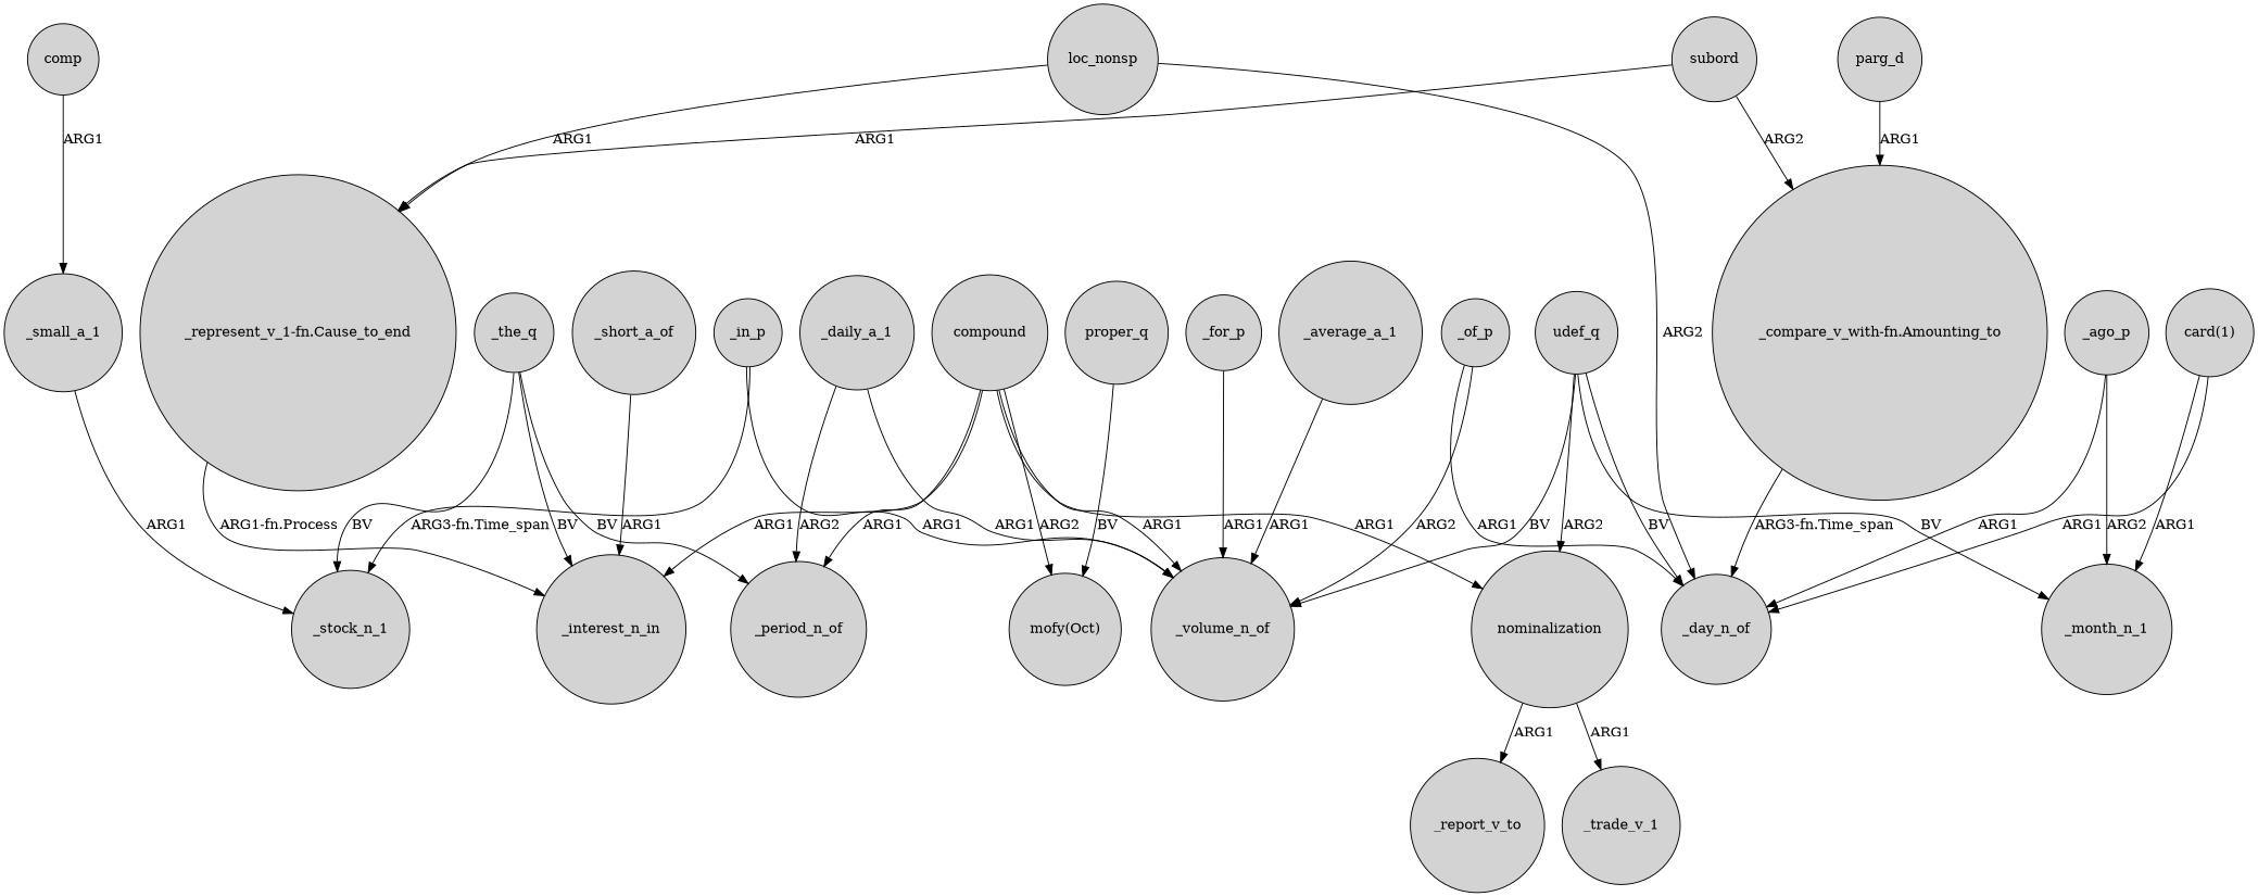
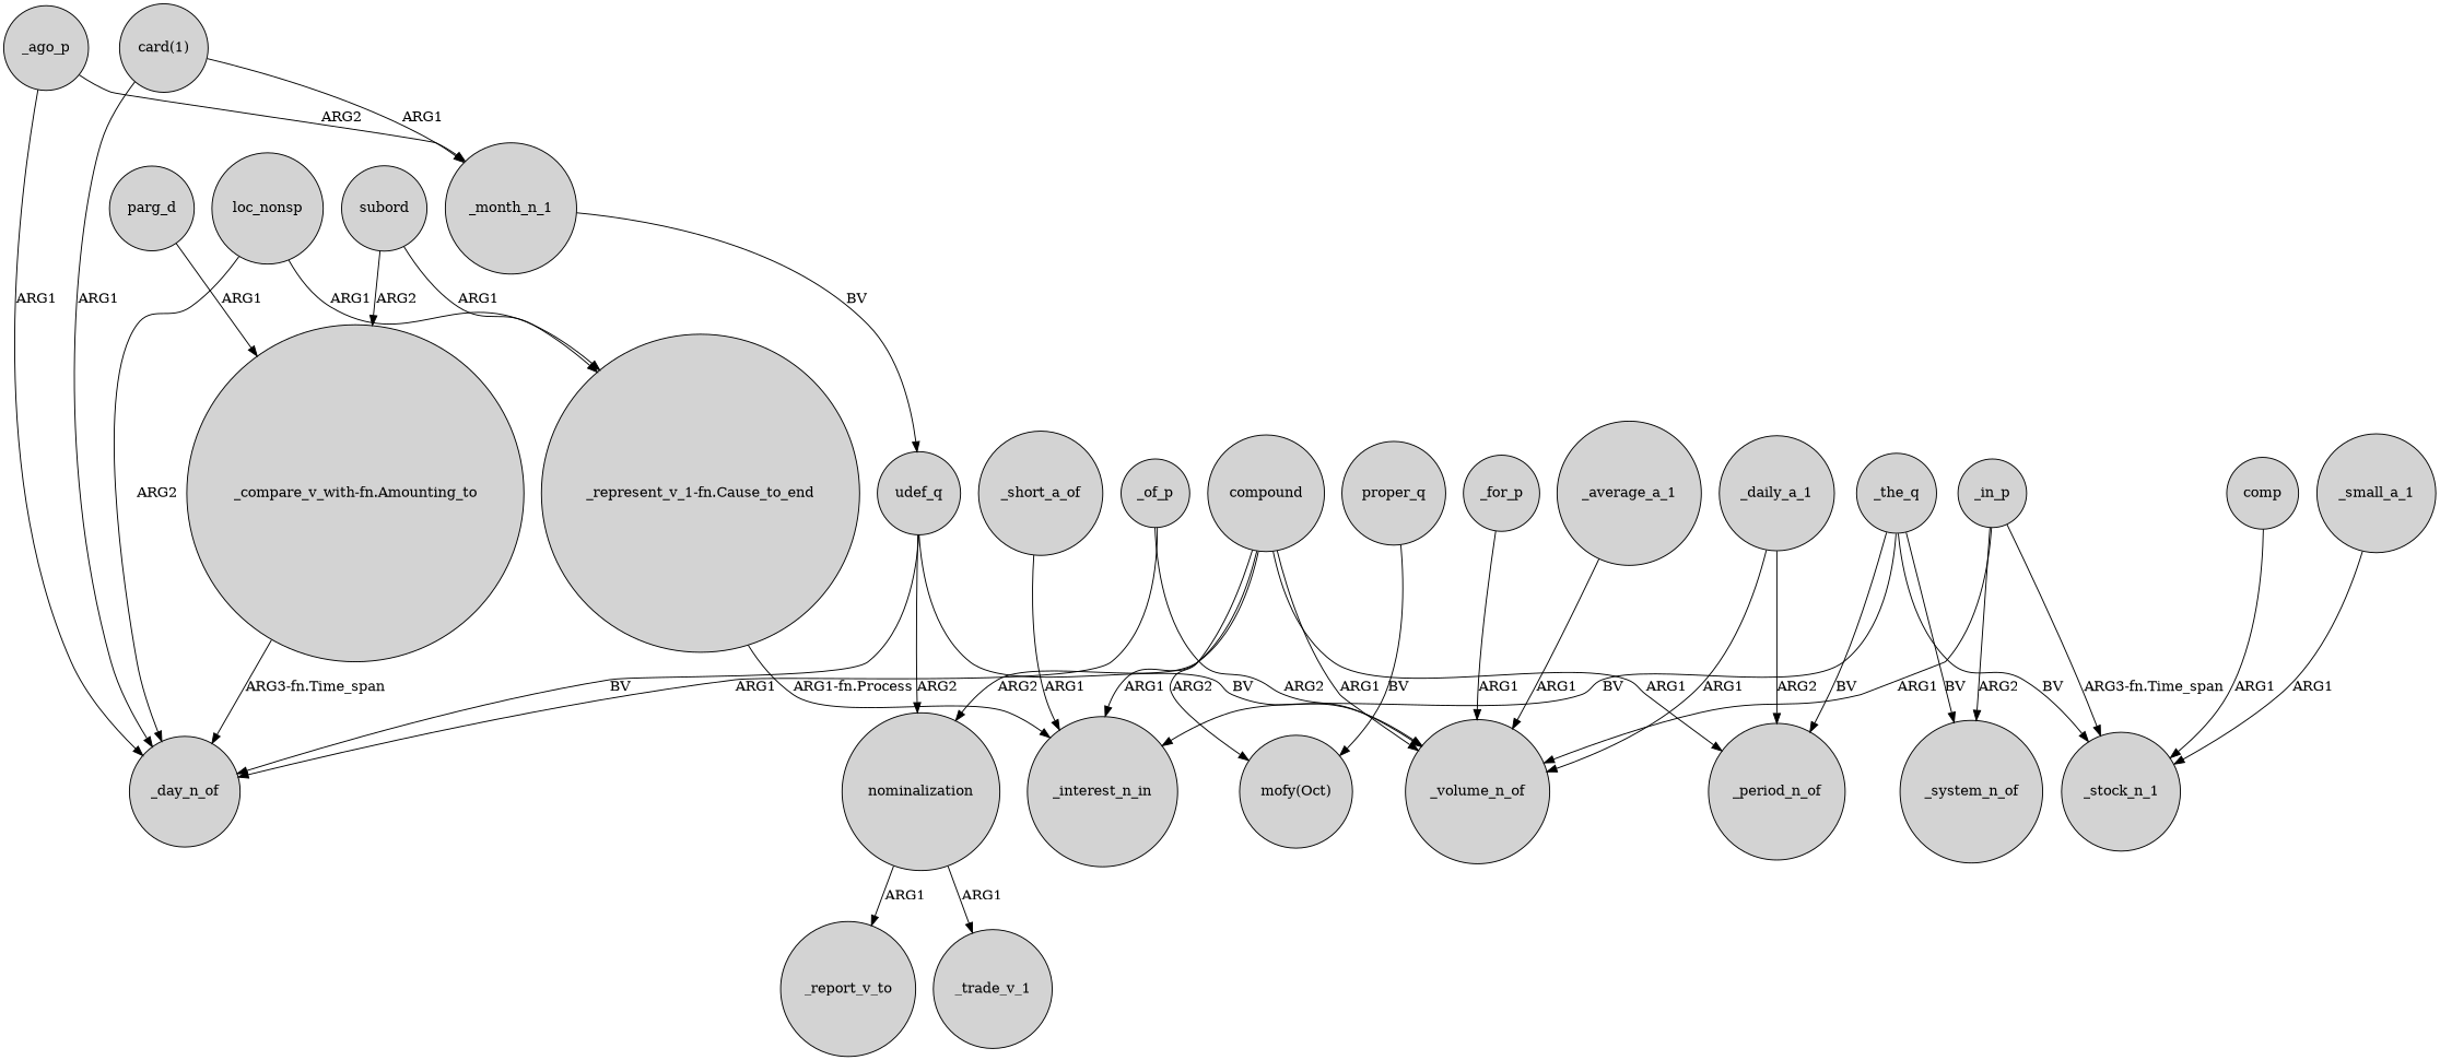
  digraph {
    node [shape=circle style=filled]
    udef_q
    _month_n_1
    _volume_n_of
    _day_n_of
    nominalization
    _report_v_to
    _trade_v_1
    compound
    _interest_n_in
    _period_n_of
    "mofy(Oct)"
    "_compare_v_with-fn.Amounting_to"
    _for_p
    _in_p
    _stock_n_1
+   _system_n_of
    loc_nonsp
    "_represent_v_1-fn.Cause_to_end"
    _daily_a_1
    _the_q
    _average_a_1
    _of_p
    "card(1)"
    comp
    _small_a_1
    _short_a_of
    subord
    _ago_p
    proper_q
    parg_d
-   udef_q -> _month_n_1 [label=BV]
+   _month_n_1 -> udef_q [label=BV]
    udef_q -> _volume_n_of [label=BV]
    udef_q -> _day_n_of [label=BV]
    udef_q -> nominalization [label=ARG2]
    nominalization -> _report_v_to [label=ARG1]
    nominalization -> _trade_v_1 [label=ARG1]
    compound -> _volume_n_of [label=ARG1]
-   compound -> nominalization [label=ARG1]
+   compound -> nominalization [label=ARG2]
    compound -> _interest_n_in [label=ARG1]
    compound -> _period_n_of [label=ARG1]
    compound -> "mofy(Oct)" [label=ARG2]
    "_compare_v_with-fn.Amounting_to" -> _day_n_of [label="ARG3-fn.Time_span"]
    _for_p -> _volume_n_of [label=ARG1]
    _in_p -> _volume_n_of [label=ARG1]
    _in_p -> _stock_n_1 [label="ARG3-fn.Time_span"]
+   _in_p -> _system_n_of [label=ARG2]
    loc_nonsp -> _day_n_of [label=ARG2]
    loc_nonsp -> "_represent_v_1-fn.Cause_to_end" [label=ARG1]
    "_represent_v_1-fn.Cause_to_end" -> _interest_n_in [label="ARG1-fn.Process"]
    _daily_a_1 -> _volume_n_of [label=ARG1]
    _daily_a_1 -> _period_n_of [label=ARG2]
    _the_q -> _interest_n_in [label=BV]
    _the_q -> _period_n_of [label=BV]
    _the_q -> _stock_n_1 [label=BV]
+   _the_q -> _system_n_of [label=BV]
    _average_a_1 -> _volume_n_of [label=ARG1]
    _of_p -> _volume_n_of [label=ARG2]
    _of_p -> _day_n_of [label=ARG1]
    "card(1)" -> _month_n_1 [label=ARG1]
    "card(1)" -> _day_n_of [label=ARG1]
-   comp -> _small_a_1 [label=ARG1]
+   comp -> _stock_n_1 [label=ARG1]
    _small_a_1 -> _stock_n_1 [label=ARG1]
    _short_a_of -> _interest_n_in [label=ARG1]
    subord -> "_compare_v_with-fn.Amounting_to" [label=ARG2]
    subord -> "_represent_v_1-fn.Cause_to_end" [label=ARG1]
    _ago_p -> _month_n_1 [label=ARG2]
    _ago_p -> _day_n_of [label=ARG1]
    proper_q -> "mofy(Oct)" [label=BV]
    parg_d -> "_compare_v_with-fn.Amounting_to" [label=ARG1]
  }
